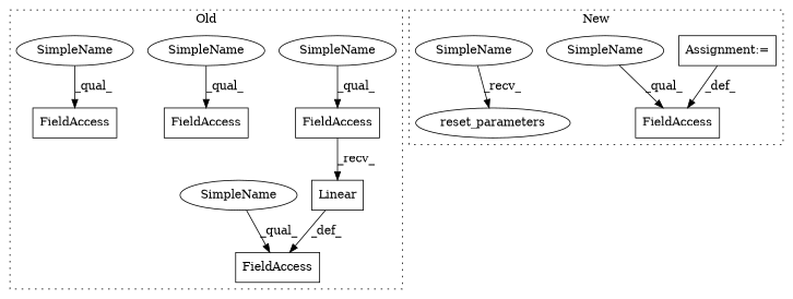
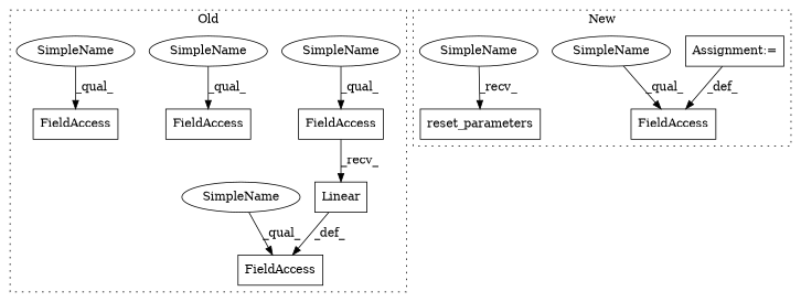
  digraph {
    node [a=42 l=8 s=431 shape=box]
    n1 [a=32 l="7,1" label=Linear s="440,470"]
    n2 [a=22 label=FieldAccess]
    n3 [a=22 label=FieldAccess s=558]
    n4 [a=22 label=FieldAccess s=509]
    n5 [a=22 l=11 label=FieldAccess s=419]
    n6 [l=5 label=SimpleName shape=ellipse]
    n7 [l=5 label=SimpleName s=509 shape=ellipse]
    n8 [l=5 label=SimpleName s=558 shape=ellipse]
    n9 [l=4 label=SimpleName s=419 shape=ellipse]
-   n10 [a=32 l=18 label=reset_parameters s=26895 shape=ellipse]
+   n10 [a=32 l=18 label=reset_parameters s=26895]
    n11 [a=22 l=9 label=FieldAccess s=26776]
    n12 [a=7 l=2 label="Assignment:=" s=26573]
    n13 [l=4 label=SimpleName s=26776 shape=ellipse]
    n14 [l=4 label=SimpleName s=26890 shape=ellipse]
    subgraph cluster_1 {
      label=Old
      style=dotted
      n1
      n2
      n3
      n4
      n5
      n6
      n7
      n8
      n9
    }
    subgraph cluster_2 {
      label=New
      style=dotted
      n10
      n11
      n12
      n13
      n14
    }
    n1 -> n5 [label=_def_]
    n2 -> n1 [label=_recv_]
    n6 -> n2 [label=_qual_]
    n7 -> n4 [label=_qual_]
    n8 -> n3 [label=_qual_]
    n9 -> n5 [label=_qual_]
    n12 -> n11 [label=_def_]
    n13 -> n11 [label=_qual_]
    n14 -> n10 [label=_recv_]
  }
